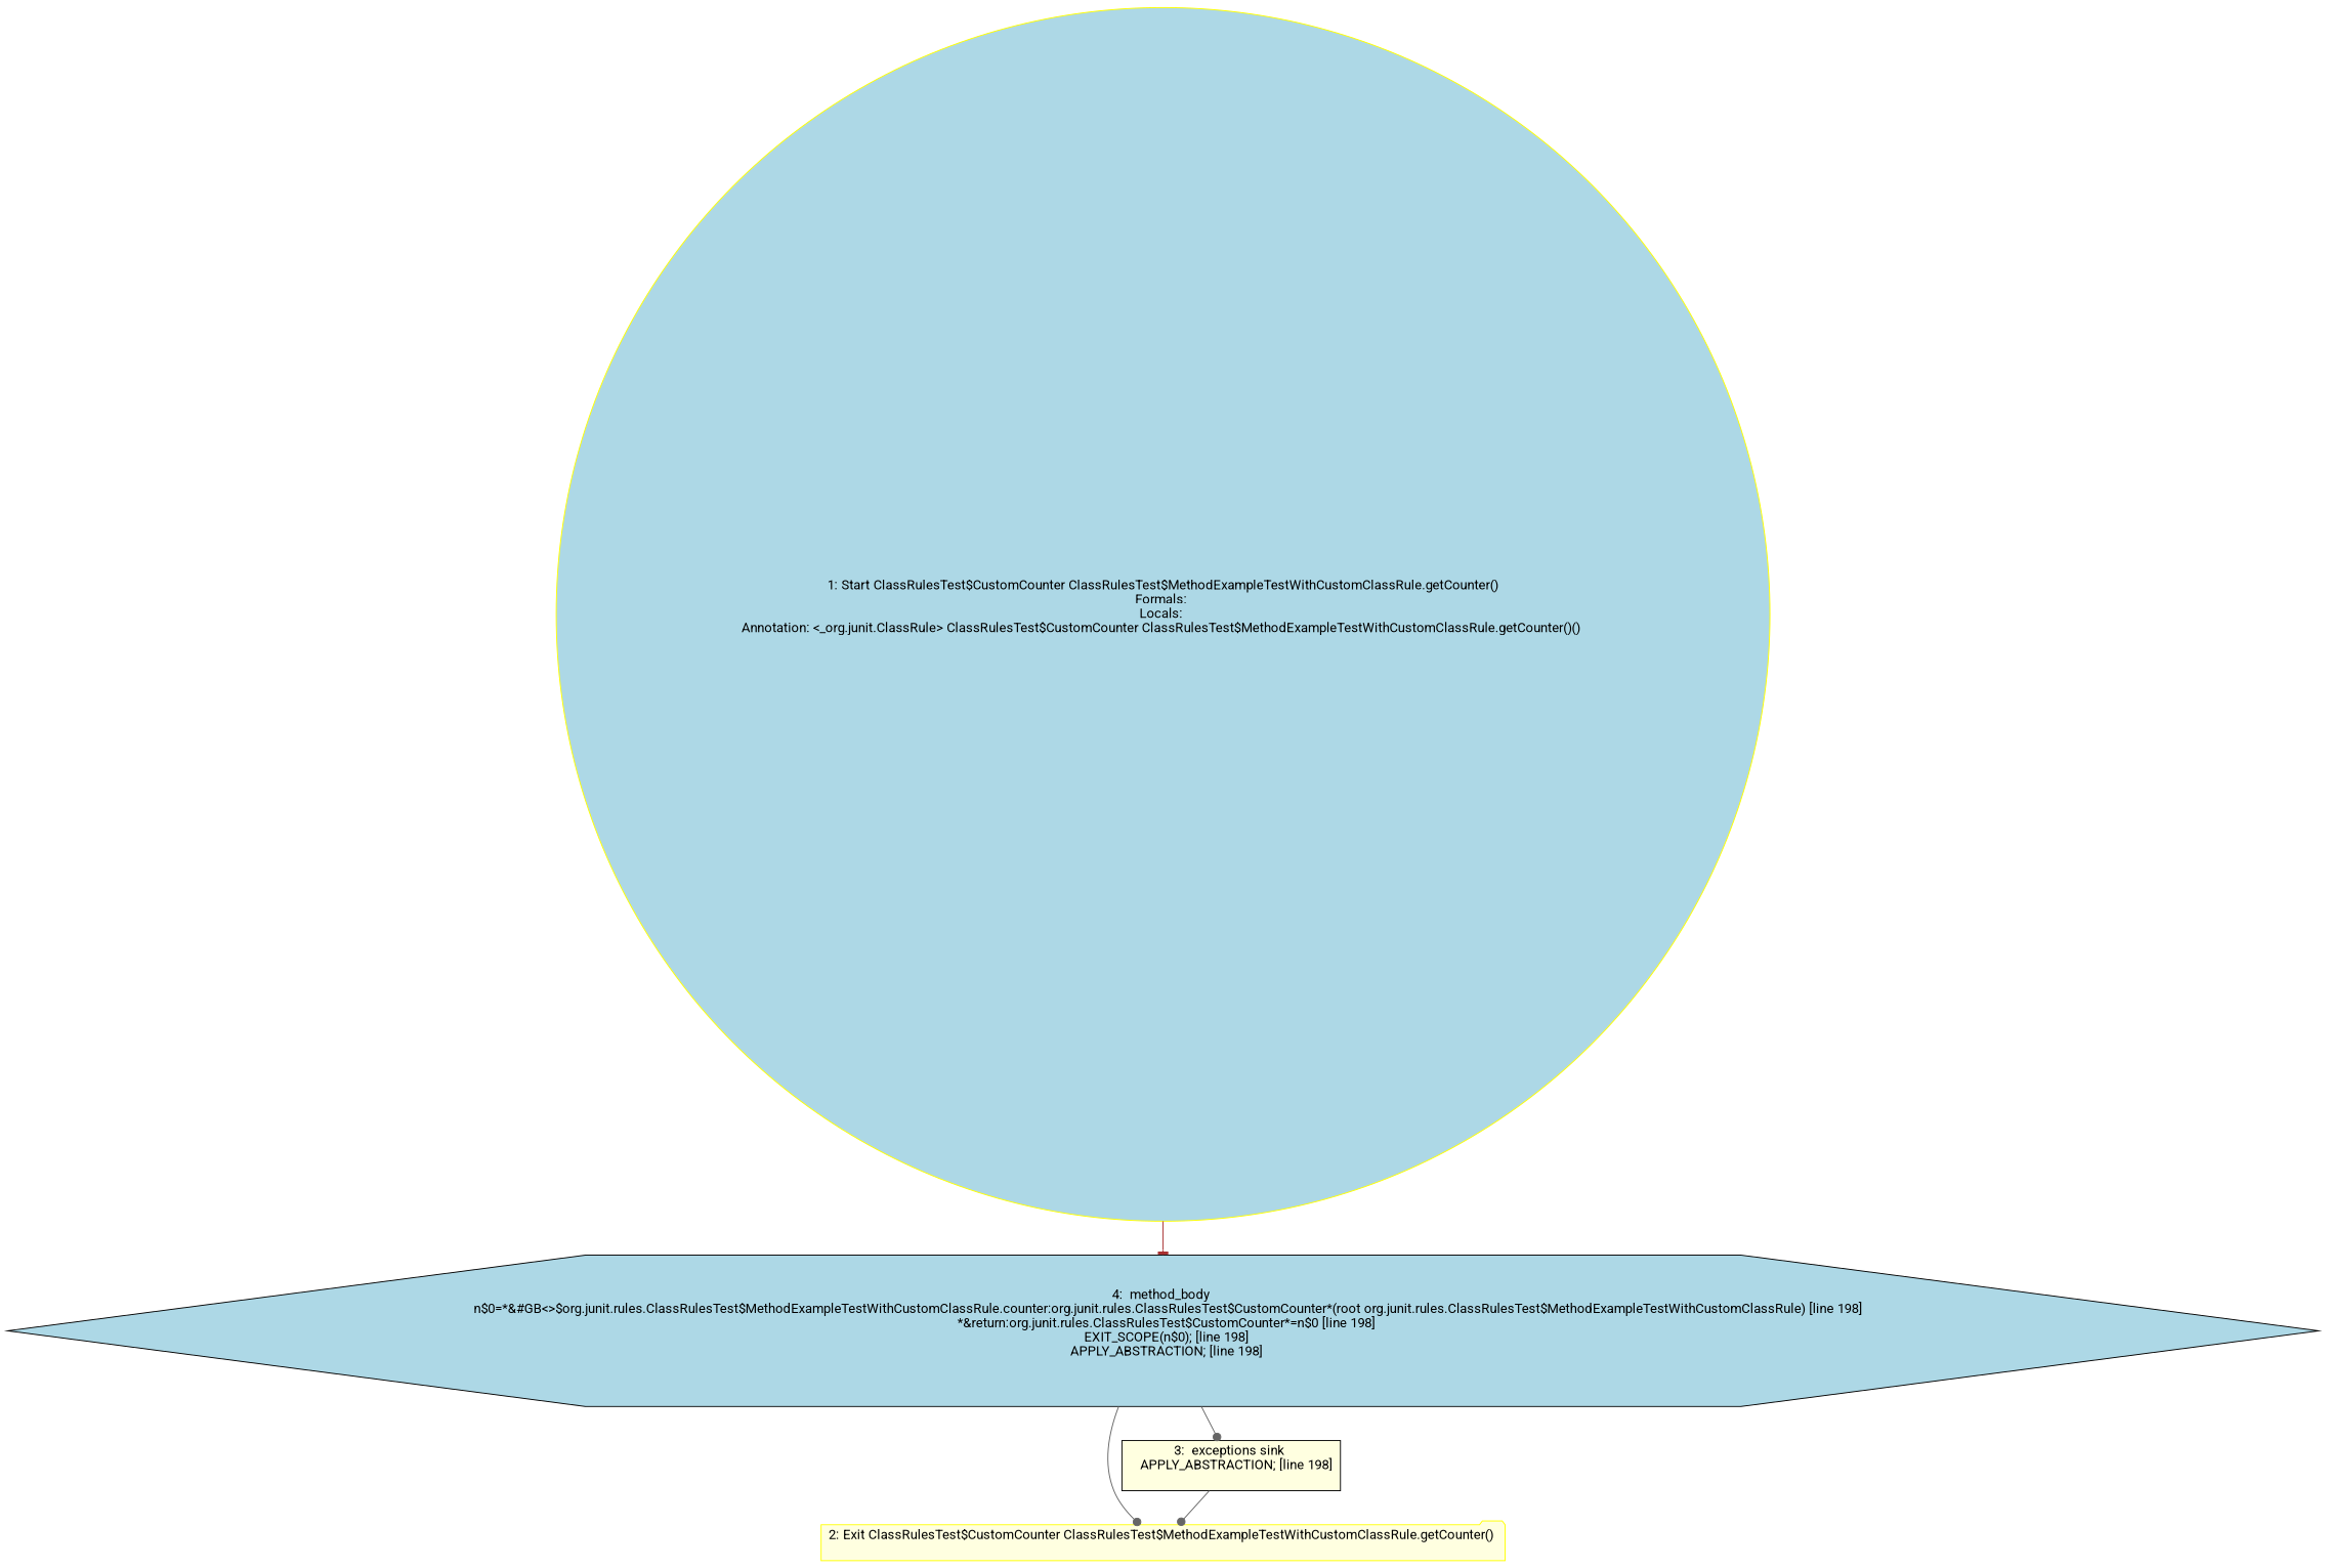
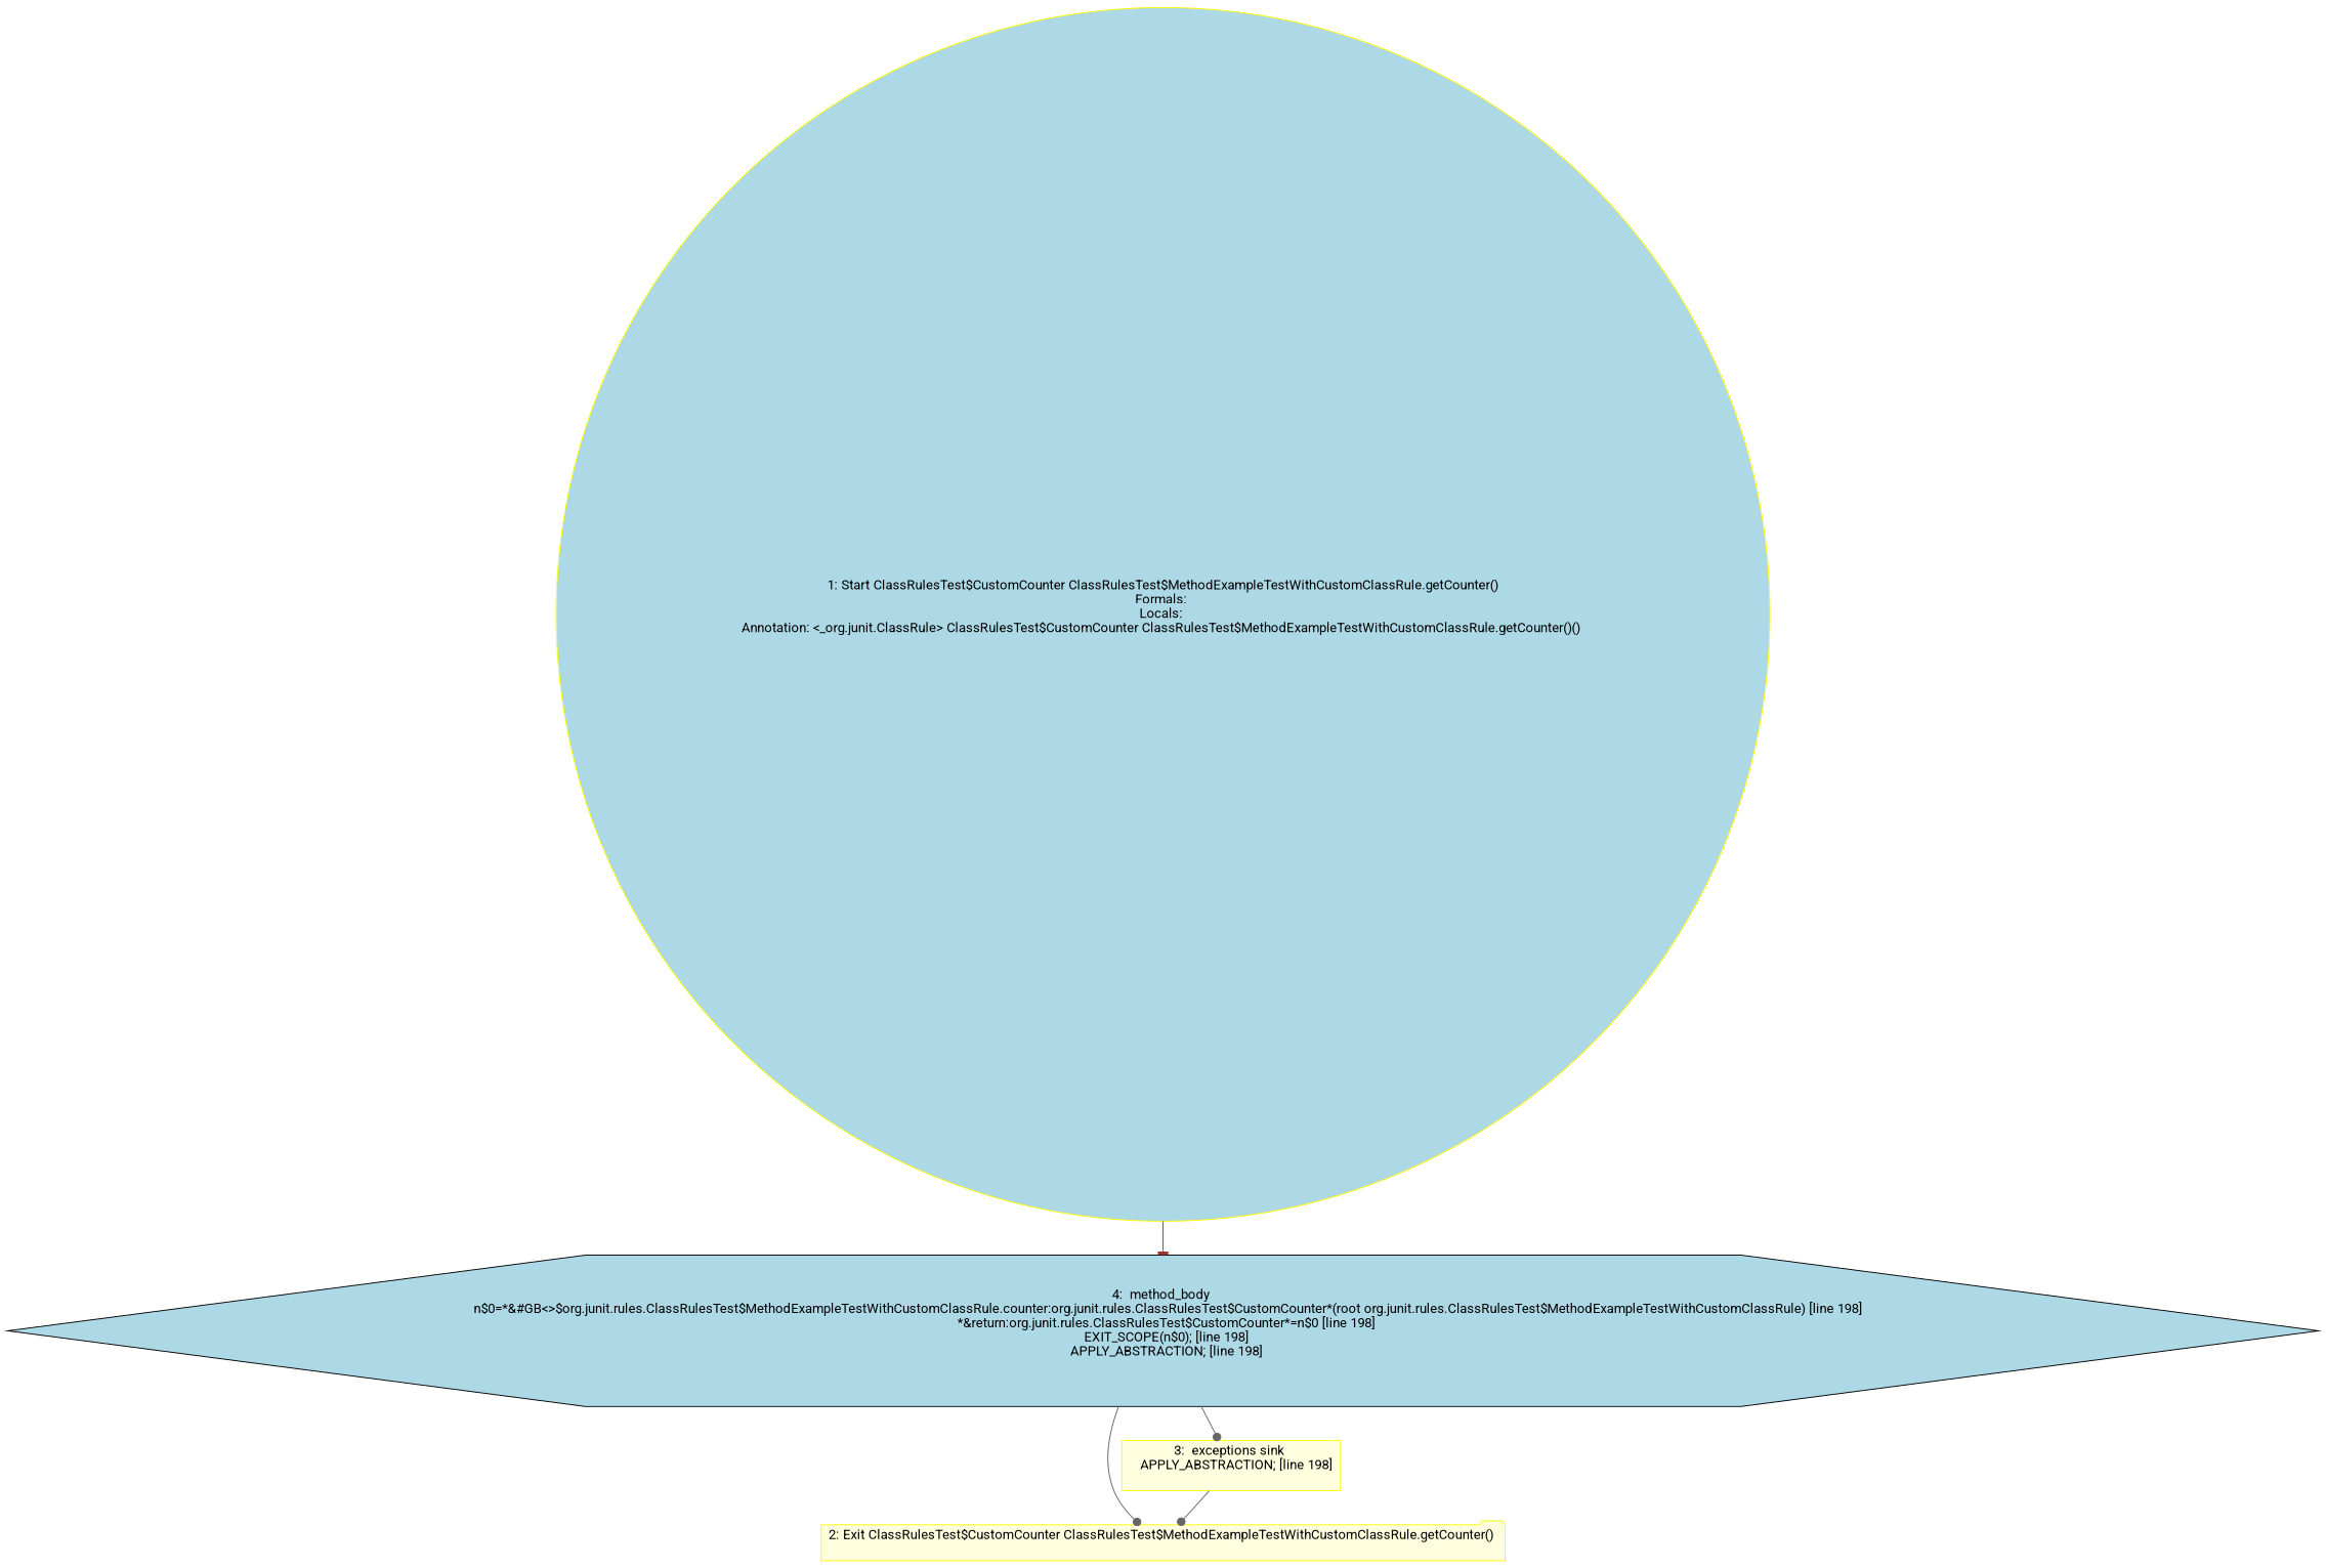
  digraph {
    fontname=Roboto
    node [style=filled fillcolor=lightblue fontname=Roboto]
    edge [color=gray40 arrowhead=dot fontname=Roboto]
    n1 [color=yellow label="1: Start ClassRulesTest$CustomCounter ClassRulesTest$MethodExampleTestWithCustomClassRule.getCounter()\nFormals: \nLocals: \nAnnotation: <_org.junit.ClassRule> ClassRulesTest$CustomCounter ClassRulesTest$MethodExampleTestWithCustomClassRule.getCounter()() \n  " shape=circle]
    n2 [label="4:  method_body \n   n$0=*&#GB<>$org.junit.rules.ClassRulesTest$MethodExampleTestWithCustomClassRule.counter:org.junit.rules.ClassRulesTest$CustomCounter*(root org.junit.rules.ClassRulesTest$MethodExampleTestWithCustomClassRule) [line 198]\n  *&return:org.junit.rules.ClassRulesTest$CustomCounter*=n$0 [line 198]\n  EXIT_SCOPE(n$0); [line 198]\n  APPLY_ABSTRACTION; [line 198]\n " shape=hexagon]
    n3 [color=yellow label="2: Exit ClassRulesTest$CustomCounter ClassRulesTest$MethodExampleTestWithCustomClassRule.getCounter() \n  " fillcolor=lightyellow shape=folder]
-   n4 [label="3:  exceptions sink \n   APPLY_ABSTRACTION; [line 198]\n " shape=box fillcolor=lightyellow]
+   n4 [label="3:  exceptions sink \n   APPLY_ABSTRACTION; [line 198]\n " shape=box fillcolor=lightyellow color=yellow]
    n1 -> n2 [color=brown arrowhead=tee]
    n2 -> n3
    n2 -> n4
    n4 -> n3
  }
